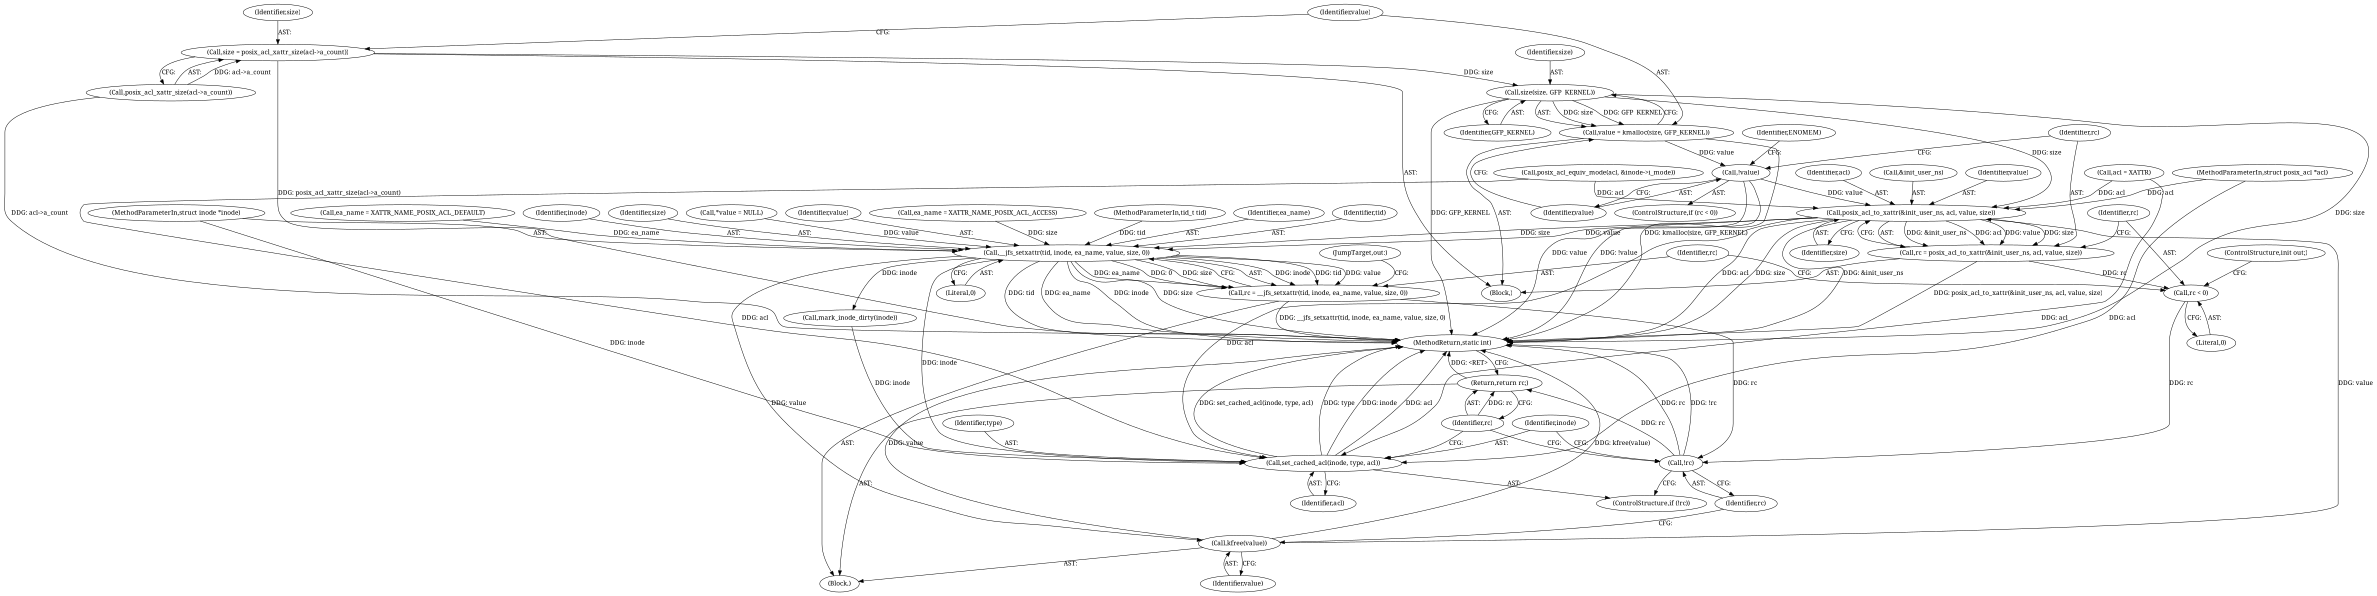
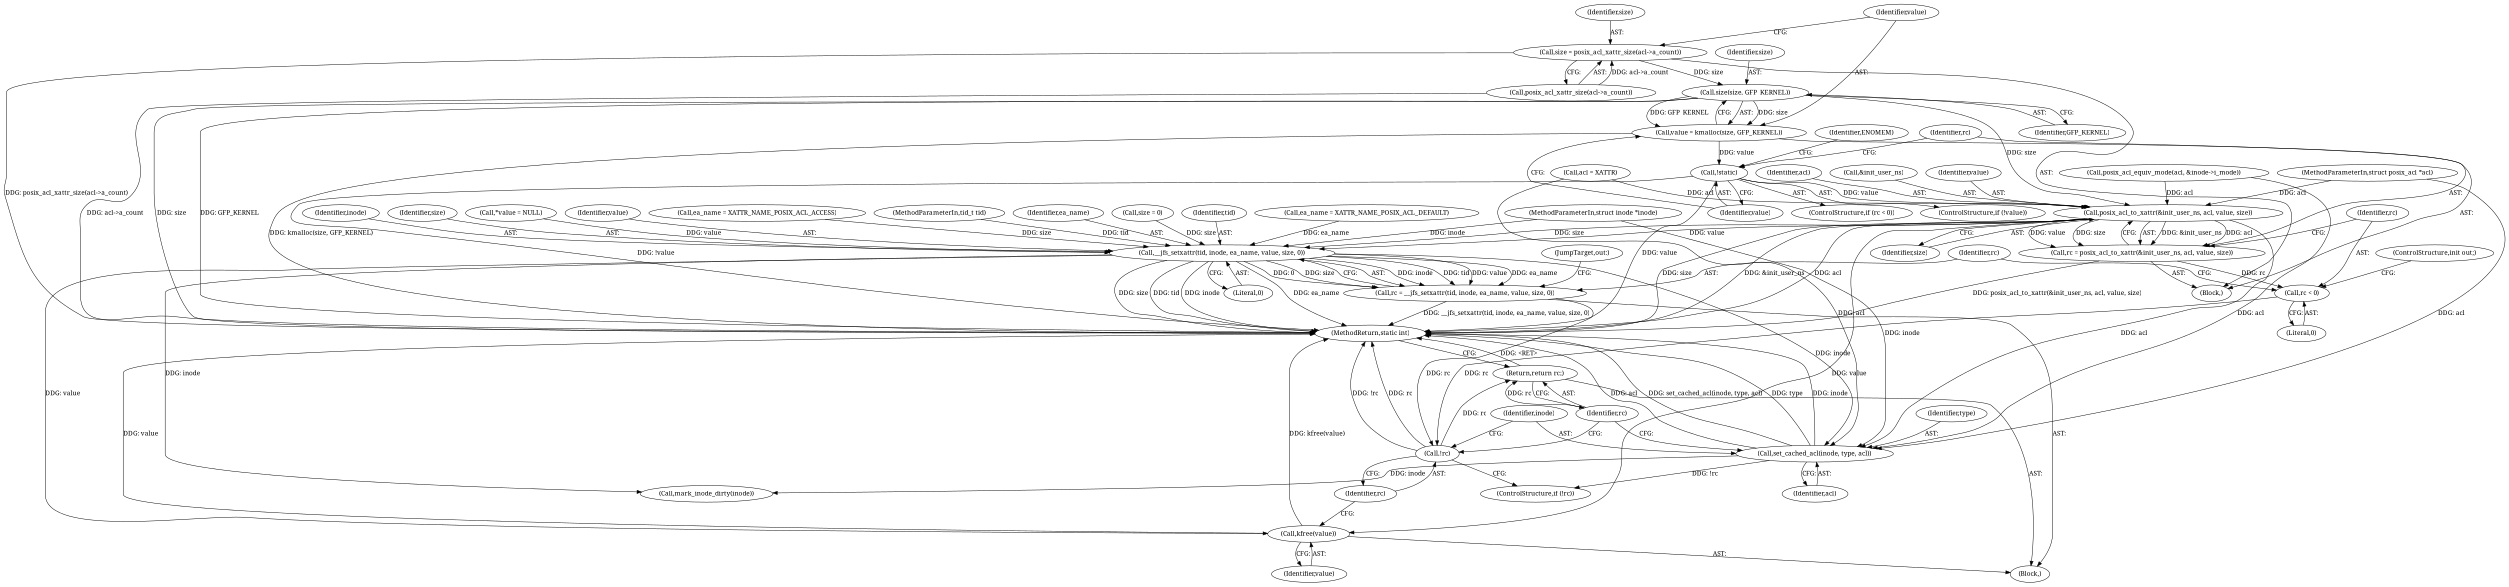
  digraph {
    fontname="Noto Serif"
    node [fontname="Noto Serif"]
    edge [fontname="Noto Serif"]
    n1 [label="(Call,size(size, GFP_KERNEL))"]
    n2 [label="(Call,value = kmalloc(size, GFP_KERNEL))"]
    n3 [label="(Call,posix_acl_to_xattr(&init_user_ns, acl, value, size))"]
    n4 [label="(MethodReturn,static int)"]
    n5 [label="(Identifier,GFP_KERNEL)"]
    n6 [label="(Block,)"]
-   n7 [label="(Call,!value)"]
+   n7 [label="(Call,!static)"]
    n8 [label="(Call,rc = posix_acl_to_xattr(&init_user_ns, acl, value, size))"]
    n9 [label="(Call,__jfs_setxattr(tid, inode, ea_name, value, size, 0))"]
    n10 [label="(Call,kfree(value))"]
    n11 [label="(Call,set_cached_acl(inode, type, acl))"]
    n12 [label="(Identifier,size)"]
    n13 [label="(Return,return rc;)"]
    n14 [label="(Call,size = posix_acl_xattr_size(acl->a_count))"]
    n15 [label="(Call,posix_acl_xattr_size(acl->a_count))"]
+   n16 [label="(ControlStructure,if (!value))"]
    n17 [label="(Identifier,value)"]
    n18 [label="(ControlStructure,if (rc < 0))"]
    n19 [label="(Call,rc < 0)"]
    n20 [label="(Call,rc = __jfs_setxattr(tid, inode, ea_name, value, size, 0))"]
    n21 [label="(Literal,0)"]
    n22 [label="(Call,mark_inode_dirty(inode))"]
    n23 [label="(Block,)"]
    n24 [label="(Identifier,value)"]
    n25 [label="(ControlStructure,if (!rc))"]
    n26 [label="(Identifier,acl)"]
    n27 [label="(Call,!rc)"]
    n28 [label="(Literal,0)"]
    n29 [label="(Identifier,rc)"]
    n30 [label="(Identifier,rc)"]
    n31 [label="(Identifier,acl)"]
    n32 [label="(MethodParameterIn,struct posix_acl *acl)"]
    n33 [label="(Identifier,ea_name)"]
    n34 [label="(Identifier,rc)"]
    n35 [label="(Identifier,tid)"]
    n36 [label="(Call,posix_acl_equiv_mode(acl, &inode->i_mode))"]
    n37 [label="(Call,ea_name = XATTR_NAME_POSIX_ACL_DEFAULT)"]
    n38 [label="(Call,&init_user_ns)"]
    n39 [label="(ControlStructure,init out;)"]
    n40 [label="(Identifier,inode)"]
    n41 [label="(Identifier,value)"]
    n42 [label="(Identifier,size)"]
    n43 [label="(Call,*value = NULL)"]
    n44 [label="(JumpTarget,out:)"]
    n45 [label="(Identifier,rc)"]
    n46 [label="(Identifier,type)"]
    n47 [label="(Identifier,ENOMEM)"]
    n48 [label="(Identifier,value)"]
    n49 [label="(Identifier,inode)"]
    n50 [label="(Identifier,size)"]
    n51 [label="(Call,ea_name = XATTR_NAME_POSIX_ACL_ACCESS)"]
    n52 [label="(Identifier,value)"]
    n53 [label="(Identifier,size)"]
    n54 [label="(Identifier,rc)"]
    n55 [label="(MethodParameterIn,tid_t tid)"]
    n56 [label="(MethodParameterIn,struct inode *inode)"]
+   n57 [label="(Call,size = 0)"]
    n58 [label="(Call,acl = XATTR)"]
    n1 -> n2 [label="AST: "]
    n1 -> n2 [label="DDG: size"]
    n1 -> n2 [label="DDG: GFP_KERNEL"]
    n1 -> n3 [label="DDG: size"]
    n1 -> n4 [label="DDG: size"]
    n1 -> n4 [label="DDG: GFP_KERNEL"]
    n1 -> n5 [label="CFG: "]
    n2 -> n1 [label="CFG: "]
    n2 -> n4 [label="DDG: kmalloc(size, GFP_KERNEL)"]
    n2 -> n6 [label="AST: "]
    n2 -> n7 [label="DDG: value"]
    n3 -> n4 [label="DDG: &init_user_ns"]
    n3 -> n4 [label="DDG: acl"]
    n3 -> n4 [label="DDG: size"]
    n3 -> n8 [label="AST: "]
    n3 -> n8 [label="DDG: &init_user_ns"]
    n3 -> n8 [label="DDG: acl"]
    n3 -> n8 [label="DDG: value"]
    n3 -> n8 [label="DDG: size"]
    n3 -> n9 [label="DDG: value"]
    n3 -> n9 [label="DDG: size"]
-   n10 -> n3 [label="DDG: value"]
+   n3 -> n10 [label="DDG: value"]
    n3 -> n11 [label="DDG: acl"]
    n3 -> n12 [label="CFG: "]
    n4 -> n13 [label="CFG: "]
    n5 -> n1 [label="AST: "]
    n7 -> n3 [label="DDG: value"]
    n7 -> n4 [label="DDG: !value"]
    n7 -> n4 [label="DDG: value"]
+   n7 -> n16 [label="AST: "]
    n7 -> n17 [label="CFG: "]
    n7 -> n18 [label="AST: "]
    n8 -> n3 [label="CFG: "]
    n8 -> n4 [label="DDG: posix_acl_to_xattr(&init_user_ns, acl, value, size)"]
    n8 -> n6 [label="AST: "]
    n8 -> n19 [label="DDG: rc"]
    n9 -> n4 [label="DDG: inode"]
    n9 -> n4 [label="DDG: tid"]
    n9 -> n4 [label="DDG: ea_name"]
    n9 -> n4 [label="DDG: size"]
    n9 -> n10 [label="DDG: value"]
    n9 -> n11 [label="DDG: inode"]
    n9 -> n20 [label="AST: "]
    n9 -> n20 [label="DDG: inode"]
    n9 -> n20 [label="DDG: tid"]
    n9 -> n20 [label="DDG: value"]
    n9 -> n20 [label="DDG: ea_name"]
    n9 -> n20 [label="DDG: 0"]
    n9 -> n20 [label="DDG: size"]
    n9 -> n21 [label="CFG: "]
    n9 -> n22 [label="DDG: inode"]
    n10 -> n4 [label="DDG: value"]
    n10 -> n4 [label="DDG: kfree(value)"]
    n10 -> n23 [label="AST: "]
    n10 -> n24 [label="CFG: "]
    n11 -> n4 [label="DDG: set_cached_acl(inode, type, acl)"]
    n11 -> n4 [label="DDG: type"]
    n11 -> n4 [label="DDG: inode"]
    n11 -> n4 [label="DDG: acl"]
-   n11 -> n25 [label="AST: "]
+   n11 -> n25 [label="DDG: !rc"]
    n11 -> n26 [label="CFG: "]
    n12 -> n3 [label="AST: "]
    n13 -> n4 [label="DDG: <RET>"]
    n13 -> n23 [label="AST: "]
    n13 -> n30 [label="CFG: "]
    n14 -> n1 [label="DDG: size"]
    n14 -> n4 [label="DDG: posix_acl_xattr_size(acl->a_count)"]
    n14 -> n6 [label="AST: "]
    n14 -> n15 [label="CFG: "]
    n15 -> n4 [label="DDG: acl->a_count"]
    n15 -> n14 [label="AST: "]
    n15 -> n14 [label="DDG: acl->a_count"]
    n17 -> n2 [label="CFG: "]
    n17 -> n7 [label="AST: "]
    n19 -> n27 [label="DDG: rc"]
    n19 -> n28 [label="CFG: "]
    n20 -> n4 [label="DDG: __jfs_setxattr(tid, inode, ea_name, value, size, 0)"]
    n20 -> n9 [label="CFG: "]
    n20 -> n23 [label="AST: "]
    n20 -> n27 [label="DDG: rc"]
    n21 -> n9 [label="AST: "]
-   n22 -> n11 [label="DDG: inode"]
+   n11 -> n22 [label="DDG: inode"]
    n24 -> n10 [label="AST: "]
    n26 -> n11 [label="AST: "]
    n27 -> n4 [label="DDG: !rc"]
    n27 -> n4 [label="DDG: rc"]
    n27 -> n13 [label="DDG: rc"]
    n27 -> n25 [label="CFG: "]
    n27 -> n29 [label="CFG: "]
    n28 -> n19 [label="AST: "]
    n29 -> n10 [label="CFG: "]
    n29 -> n27 [label="AST: "]
    n30 -> n11 [label="CFG: "]
    n30 -> n13 [label="AST: "]
    n30 -> n13 [label="DDG: rc"]
    n30 -> n27 [label="CFG: "]
    n31 -> n3 [label="AST: "]
    n32 -> n3 [label="DDG: acl"]
    n32 -> n11 [label="DDG: acl"]
    n33 -> n9 [label="AST: "]
    n34 -> n19 [label="CFG: "]
    n34 -> n20 [label="AST: "]
    n35 -> n9 [label="AST: "]
    n36 -> n3 [label="DDG: acl"]
    n36 -> n11 [label="DDG: acl"]
    n37 -> n9 [label="DDG: ea_name"]
    n38 -> n3 [label="AST: "]
    n39 -> n19 [label="CFG: "]
    n40 -> n9 [label="AST: "]
    n41 -> n2 [label="AST: "]
    n41 -> n14 [label="CFG: "]
    n42 -> n9 [label="AST: "]
    n43 -> n9 [label="DDG: value"]
    n44 -> n20 [label="CFG: "]
    n45 -> n8 [label="CFG: "]
    n45 -> n19 [label="AST: "]
    n46 -> n11 [label="AST: "]
    n47 -> n7 [label="CFG: "]
    n48 -> n9 [label="AST: "]
    n49 -> n11 [label="AST: "]
    n49 -> n27 [label="CFG: "]
    n50 -> n1 [label="AST: "]
    n51 -> n9 [label="DDG: size"]
    n52 -> n3 [label="AST: "]
    n53 -> n14 [label="AST: "]
    n54 -> n7 [label="CFG: "]
    n54 -> n8 [label="AST: "]
    n55 -> n9 [label="DDG: tid"]
-   n56 -> n9 [label="AST: "]
+   n56 -> n9 [label="DDG: inode"]
    n56 -> n11 [label="DDG: inode"]
+   n57 -> n9 [label="DDG: size"]
    n58 -> n3 [label="DDG: acl"]
    n58 -> n11 [label="DDG: acl"]
  }
